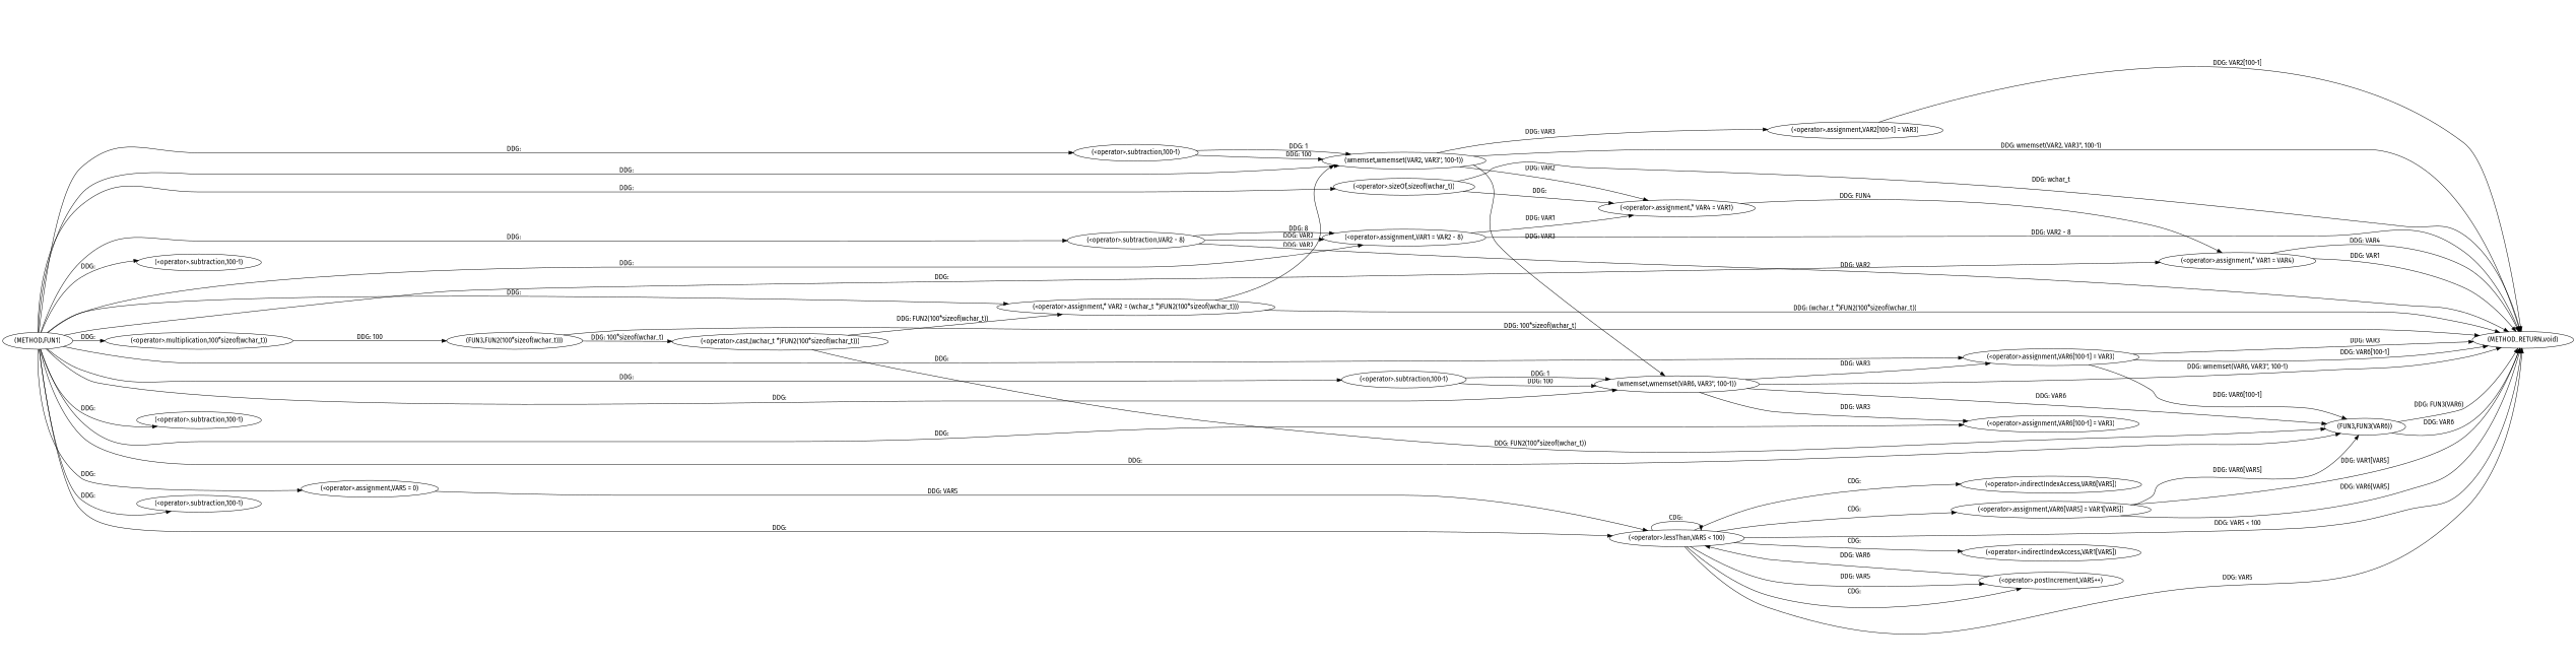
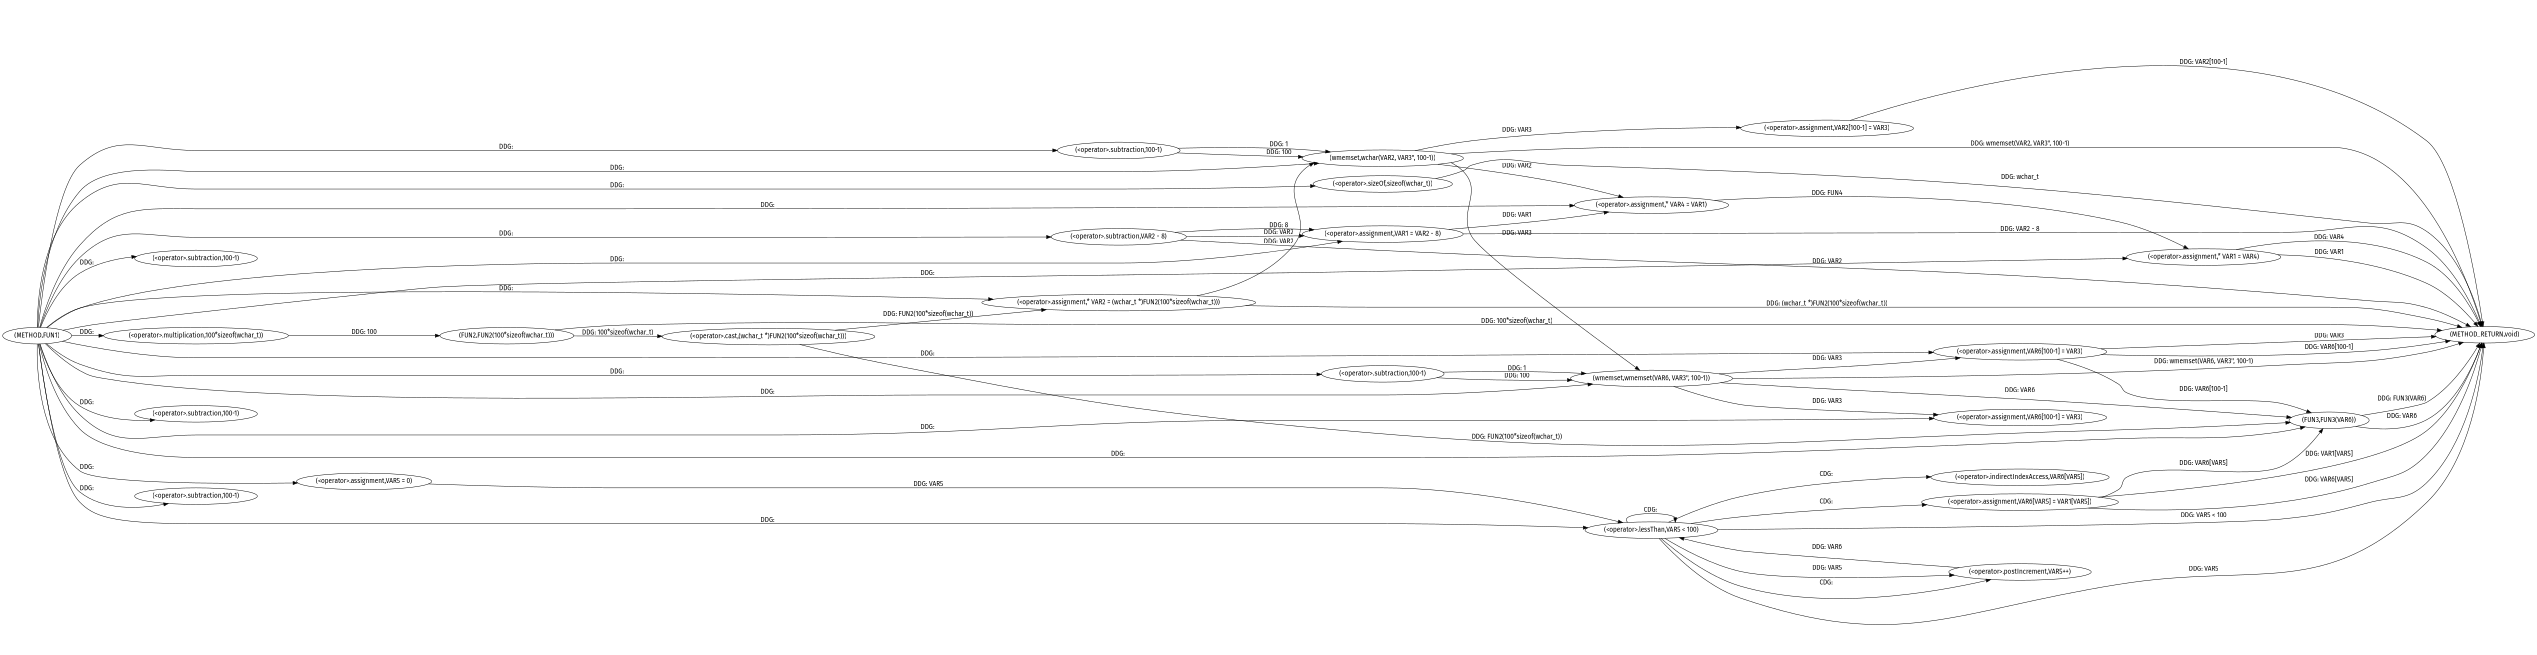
  digraph {
    fontname="Fira Sans"
    rankdir=LR
    node [fontname="Fira Sans"]
    edge [fontname="Fira Sans"]
    n1 [label="(METHOD,FUN1)"]
    n2 [label="(<operator>.assignment,* VAR2 = (wchar_t *)FUN2(100*sizeof(wchar_t)))"]
    n3 [label="(<operator>.multiplication,100*sizeof(wchar_t))"]
    n4 [label="(<operator>.sizeOf,sizeof(wchar_t))"]
-   n5 [label="(wmemset,wmemset(VAR2, VAR3'', 100-1))"]
+   n5 [label="(wmemset,wchar(VAR2, VAR3'', 100-1))"]
    n6 [label="(<operator>.subtraction,100-1)"]
    n7 [label="(<operator>.subtraction,100-1)"]
    n8 [label="(<operator>.assignment,VAR1 = VAR2 - 8)"]
    n9 [label="(<operator>.subtraction,VAR2 - 8)"]
    n10 [label="(<operator>.assignment,* VAR4 = VAR1)"]
    n11 [label="(<operator>.assignment,* VAR1 = VAR4)"]
    n12 [label="(wmemset,wmemset(VAR6, VAR3'', 100-1))"]
    n13 [label="(<operator>.subtraction,100-1)"]
    n14 [label="(<operator>.assignment,VAR6[100-1] = VAR3)"]
    n15 [label="(<operator>.subtraction,100-1)"]
    n16 [label="(<operator>.assignment,VAR5 = 0)"]
    n17 [label="(<operator>.lessThan,VAR5 < 100)"]
    n18 [label="(<operator>.assignment,VAR6[100-1] = VAR3)"]
    n19 [label="(<operator>.subtraction,100-1)"]
    n20 [label="(FUN3,FUN3(VAR6))"]
    n21 [label="(METHOD_RETURN,void)"]
-   n22 [label="(FUN3,FUN2(100*sizeof(wchar_t)))"]
+   n22 [label="(FUN2,FUN2(100*sizeof(wchar_t)))"]
    n23 [label="(<operator>.assignment,VAR2[100-1] = VAR3)"]
    n24 [label="(<operator>.postIncrement,VAR5++)"]
    n25 [label="(<operator>.assignment,VAR6[VAR5] = VAR1[VAR5])"]
    n26 [label="(<operator>.indirectIndexAccess,VAR6[VAR5])"]
-   n27 [label="(<operator>.indirectIndexAccess,VAR1[VAR5])"]
    n28 [label="(<operator>.cast,(wchar_t *)FUN2(100*sizeof(wchar_t)))"]
    n1 -> n2 [label="DDG: "]
    n1 -> n3 [label="DDG: "]
    n1 -> n4 [label="DDG: "]
    n1 -> n5 [label="DDG: "]
    n1 -> n6 [label="DDG: "]
    n1 -> n7 [label="DDG: "]
    n1 -> n8 [label="DDG: "]
    n1 -> n9 [label="DDG: "]
-   n4 -> n10 [label="DDG: "]
+   n1 -> n10 [label="DDG: "]
    n1 -> n11 [label="DDG: "]
    n1 -> n12 [label="DDG: "]
    n1 -> n13 [label="DDG: "]
    n1 -> n14 [label="DDG: "]
    n1 -> n15 [label="DDG: "]
    n1 -> n16 [label="DDG: "]
    n1 -> n17 [label="DDG: "]
    n1 -> n18 [label="DDG: "]
    n1 -> n19 [label="DDG: "]
    n1 -> n20 [label="DDG: "]
    n2 -> n5 [label="DDG: VAR2"]
    n2 -> n21 [label="DDG: (wchar_t *)FUN2(100*sizeof(wchar_t))"]
    n3 -> n22 [label="DDG: 100"]
    n4 -> n21 [label="DDG: wchar_t"]
    n5 -> n10 [label="DDG: VAR2"]
    n5 -> n12 [label="DDG: VAR3"]
    n5 -> n21 [label="DDG: wmemset(VAR2, VAR3'', 100-1)"]
    n5 -> n23 [label="DDG: VAR3"]
    n6 -> n5 [label="DDG: 100"]
    n6 -> n5 [label="DDG: 1"]
    n8 -> n10 [label="DDG: VAR1"]
    n8 -> n21 [label="DDG: VAR2 - 8"]
    n9 -> n8 [label="DDG: VAR2"]
    n9 -> n8 [label="DDG: 8"]
    n9 -> n21 [label="DDG: VAR2"]
    n10 -> n11 [label="DDG: FUN4"]
    n11 -> n21 [label="DDG: VAR4"]
    n11 -> n21 [label="DDG: VAR1"]
    n12 -> n14 [label="DDG: VAR3"]
    n12 -> n18 [label="DDG: VAR3"]
    n12 -> n20 [label="DDG: VAR6"]
    n12 -> n21 [label="DDG: wmemset(VAR6, VAR3'', 100-1)"]
    n13 -> n12 [label="DDG: 100"]
    n13 -> n12 [label="DDG: 1"]
    n16 -> n17 [label="DDG: VAR5"]
    n17 -> n17 [label="CDG: "]
    n17 -> n21 [label="DDG: VAR5 < 100"]
    n17 -> n21 [label="DDG: VAR5"]
    n17 -> n24 [label="DDG: VAR5"]
    n17 -> n24 [label="CDG: "]
    n17 -> n25 [label="CDG: "]
    n17 -> n26 [label="CDG: "]
-   n17 -> n27 [label="CDG: "]
    n18 -> n20 [label="DDG: VAR6[100-1]"]
    n18 -> n21 [label="DDG: VAR3"]
    n18 -> n21 [label="DDG: VAR6[100-1]"]
    n20 -> n21 [label="DDG: VAR6"]
    n20 -> n21 [label="DDG: FUN3(VAR6)"]
    n22 -> n21 [label="DDG: 100*sizeof(wchar_t)"]
    n22 -> n28 [label="DDG: 100*sizeof(wchar_t)"]
    n23 -> n21 [label="DDG: VAR2[100-1]"]
    n24 -> n17 [label="DDG: VAR6"]
    n25 -> n20 [label="DDG: VAR6[VAR5]"]
    n25 -> n21 [label="DDG: VAR1[VAR5]"]
    n25 -> n21 [label="DDG: VAR6[VAR5]"]
    n28 -> n2 [label="DDG: FUN2(100*sizeof(wchar_t))"]
    n28 -> n20 [label="DDG: FUN2(100*sizeof(wchar_t))"]
  }
